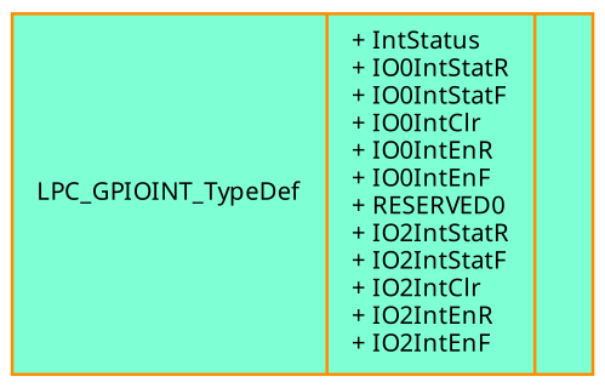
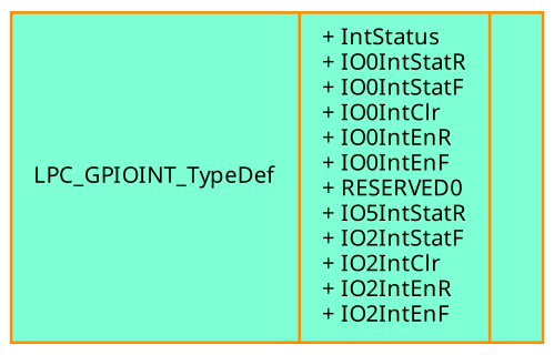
  digraph {
    rankdir=LR
-   n1 [color=darkorange fillcolor=aquamarine fontcolor=black fontname=Sans fontsize=8 height=0.2 label="{LPC_GPIOINT_TypeDef\n|+ IntStatus\l+ IO0IntStatR\l+ IO0IntStatF\l+ IO0IntClr\l+ IO0IntEnR\l+ IO0IntEnF\l+ RESERVED0\l+ IO2IntStatR\l+ IO2IntStatF\l+ IO2IntClr\l+ IO2IntEnR\l+ IO2IntEnF\l|}" shape=record style=filled width=0.4]
+   n1 [color=darkorange fillcolor=aquamarine fontcolor=black fontname=Sans fontsize=8 height=0.2 label="{LPC_GPIOINT_TypeDef\n|+ IntStatus\l+ IO0IntStatR\l+ IO0IntStatF\l+ IO0IntClr\l+ IO0IntEnR\l+ IO0IntEnF\l+ RESERVED0\l+ IO5IntStatR\l+ IO2IntStatF\l+ IO2IntClr\l+ IO2IntEnR\l+ IO2IntEnF\l|}" shape=record style=filled width=0.4]
  }
